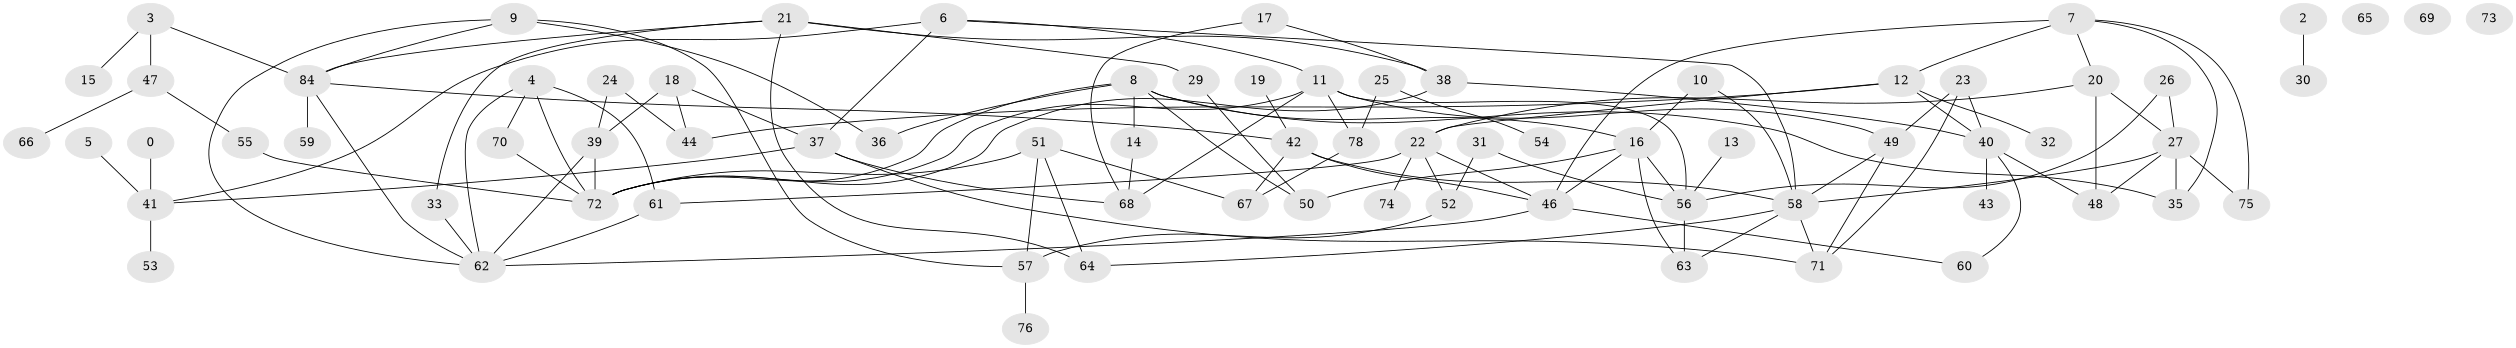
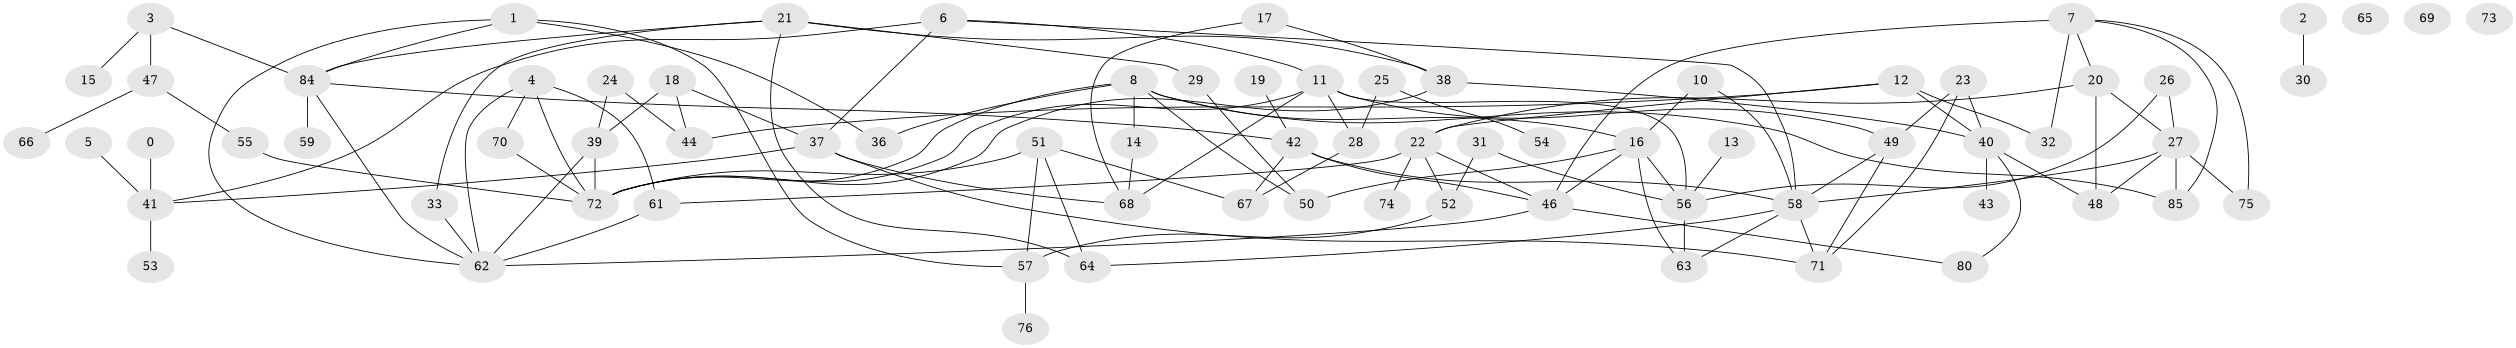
  graph {
    node [color=gray90 style=filled]
    n1 [label=84]
-   1 [label=9]
+   1
    36
    57
    62
    42
    59
    76
    2
    30
    3
    15
    47
    55
    66
    4
    61
    70
    72
    5
    41
    53
    6
    11
    37
    58
-   28 [label=78]
+   28
    49
    56
    68
    71
    63
    64
    7
    12
    20
-   35
+   35 [label=85]
    46
    75
    22
    32
    40
    44
    27
    48
-   60
+   60 [label=80]
    8
    14
    16
    50
    n51 [label=0]
    10
    67
    52
    74
    43
    13
    17
    38
    18
    39
    19
    24
    21
    29
    33
    23
    25
    54
    26
    31
    51
    65
    69
    73
    n1 -- 62
    n1 -- 42
    n1 -- 59
    1 -- n1
    1 -- 36
    1 -- 57
    1 -- 62
    57 -- 76
    42 -- 58
    42 -- 46
    42 -- 67
    2 -- 30
    3 -- n1
    3 -- 15
    3 -- 47
    47 -- 55
    47 -- 66
    55 -- 72
    4 -- 62
    4 -- 61
    4 -- 70
    4 -- 72
    61 -- 62
    70 -- 72
    5 -- 41
    41 -- 53
    6 -- 41
    6 -- 11
    6 -- 37
    6 -- 58
    11 -- 72
    11 -- 28
    11 -- 49
    11 -- 56
    11 -- 68
    37 -- 41
    37 -- 68
    37 -- 71
    58 -- 71
    58 -- 63
    58 -- 64
    28 -- 67
    49 -- 58
    49 -- 71
    56 -- 63
-   7 -- 12
+   7 -- 32
    7 -- 20
    7 -- 35
    7 -- 46
    7 -- 75
    12 -- 22
    12 -- 32
    12 -- 40
    12 -- 44
    20 -- 22
    20 -- 27
    20 -- 48
    46 -- 62
    46 -- 60
    22 -- 61
    22 -- 46
    22 -- 52
    22 -- 74
    40 -- 48
    40 -- 60
    40 -- 43
    27 -- 58
    27 -- 35
    27 -- 75
    27 -- 48
    8 -- 36
    8 -- 72
    8 -- 35
    8 -- 14
    8 -- 16
    8 -- 50
    14 -- 68
    16 -- 56
    16 -- 63
    16 -- 46
    16 -- 50
    n51 -- 41
    10 -- 58
    10 -- 16
    52 -- 57
    13 -- 56
    17 -- 68
    17 -- 38
    38 -- 72
    38 -- 40
    18 -- 37
    18 -- 44
    18 -- 39
    39 -- 62
    39 -- 72
    19 -- 42
    24 -- 44
    24 -- 39
    21 -- n1
    21 -- 64
    21 -- 38
    21 -- 29
    21 -- 33
    29 -- 50
    33 -- 62
    23 -- 49
    23 -- 71
    23 -- 40
    25 -- 28
    25 -- 54
    26 -- 56
    26 -- 27
    31 -- 56
    31 -- 52
    51 -- 57
    51 -- 72
    51 -- 64
    51 -- 67
  }
